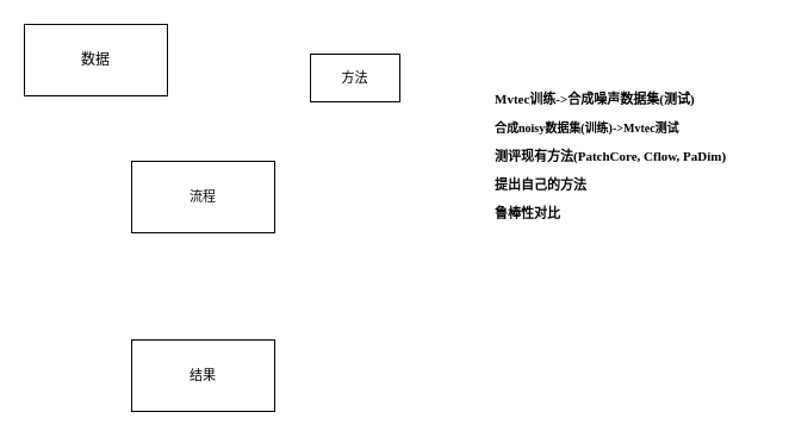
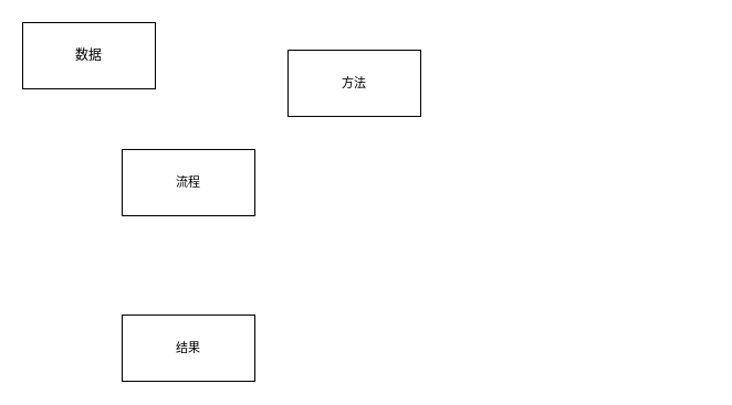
  <mxCell id="0" />
  <mxCell id="1" parent="0" />
  <mxCell id="2" value="数据" style="rounded=0;whiteSpace=wrap;html=1;direction=west;" parent="1" vertex="1"><mxGeometry x="20" y="20" width="120" height="60" as="geometry" /></mxCell>
- <mxCell id="3" value="&lt;h1&gt;&lt;p style=&quot;margin-top: 0pt ; margin-bottom: 0pt ; direction: ltr ; unicode-bidi: embed ; vertical-align: baseline&quot;&gt;&lt;font style=&quot;font-size: 11px&quot;&gt;&lt;span style=&quot;font-family: &amp;#34;times new roman&amp;#34;&quot;&gt;Mvtec&lt;/span&gt;&lt;span&gt;训练&lt;/span&gt;&lt;span style=&quot;font-family: &amp;#34;times new roman&amp;#34;&quot;&gt;-&amp;gt;&lt;/span&gt;&lt;span&gt;合成噪声数据集&lt;/span&gt;&lt;span style=&quot;font-family: &amp;#34;times new roman&amp;#34;&quot;&gt;(&lt;/span&gt;&lt;span&gt;测试&lt;/span&gt;&lt;span style=&quot;font-family: &amp;#34;times new roman&amp;#34;&quot;&gt;)&lt;/span&gt;&lt;/font&gt;&lt;/p&gt;&lt;p style=&quot;margin-top: 0pt ; margin-bottom: 0pt ; direction: ltr ; unicode-bidi: embed ; vertical-align: baseline&quot;&gt;&lt;font style=&quot;font-size: 10px&quot;&gt;合成&lt;span style=&quot;font-family: &amp;#34;times new roman&amp;#34;&quot;&gt;noisy&lt;/span&gt;数据集&lt;span style=&quot;font-family: &amp;#34;times new roman&amp;#34;&quot;&gt;(&lt;/span&gt;训练&lt;span style=&quot;font-family: &amp;#34;times new roman&amp;#34;&quot;&gt;)-&amp;gt;&lt;/span&gt;&lt;span style=&quot;font-family: &amp;#34;times new roman&amp;#34;&quot;&gt;Mvtec&lt;/span&gt;测试&lt;/font&gt;&lt;/p&gt;&lt;p style=&quot;margin-top: 0pt ; margin-bottom: 0pt ; direction: ltr ; unicode-bidi: embed ; vertical-align: baseline&quot;&gt;&lt;font style=&quot;font-size: 11px&quot;&gt;&lt;span&gt;测评现有方法&lt;/span&gt;&lt;span style=&quot;font-family: &amp;#34;times new roman&amp;#34;&quot;&gt;(&lt;/span&gt;&lt;span style=&quot;font-family: &amp;#34;times new roman&amp;#34;&quot;&gt;PatchCore&lt;/span&gt;&lt;span style=&quot;font-family: &amp;#34;times new roman&amp;#34;&quot;&gt;, &lt;/span&gt;&lt;span style=&quot;font-family: &amp;#34;times new roman&amp;#34;&quot;&gt;Cflow&lt;/span&gt;&lt;span style=&quot;font-family: &amp;#34;times new roman&amp;#34;&quot;&gt;, &lt;/span&gt;&lt;span style=&quot;font-family: &amp;#34;times new roman&amp;#34;&quot;&gt;PaDim&lt;/span&gt;&lt;span style=&quot;font-family: &amp;#34;times new roman&amp;#34;&quot;&gt;)&lt;/span&gt;&lt;/font&gt;&lt;/p&gt;&lt;p style=&quot;margin-top: 0pt ; margin-bottom: 0pt ; direction: ltr ; unicode-bidi: embed ; vertical-align: baseline&quot;&gt;&lt;span&gt;&lt;font style=&quot;font-size: 11px&quot;&gt;提出自己的方法&lt;/font&gt;&lt;/span&gt;&lt;/p&gt;&lt;p style=&quot;margin-top: 0pt ; margin-bottom: 0pt ; direction: ltr ; unicode-bidi: embed ; vertical-align: baseline&quot;&gt;&lt;span&gt;&lt;font style=&quot;font-size: 11px&quot;&gt;鲁棒性对比&lt;/font&gt;&lt;/span&gt;&lt;/p&gt;&lt;/h1&gt;" style="text;html=1;strokeColor=none;fillColor=none;spacing=5;spacingTop=-20;whiteSpace=wrap;overflow=hidden;rounded=0;fontSize=10;" parent="1" vertex="1"><mxGeometry x="410" y="65" width="230" height="230" as="geometry" /></mxCell>
- <mxCell id="4" value="方法" style="whiteSpace=wrap;html=1;fontSize=11;" parent="1" vertex="1"><mxGeometry x="260" y="45" width="75" height="40" as="geometry" /></mxCell>
+ <mxCell id="4" value="方法" style="whiteSpace=wrap;html=1;fontSize=11;" parent="1" vertex="1"><mxGeometry x="260" y="45" width="120" height="60" as="geometry" /></mxCell>
  <mxCell id="5" value="流程" style="whiteSpace=wrap;html=1;fontSize=11;" parent="1" vertex="1"><mxGeometry x="110" y="135" width="120" height="60" as="geometry" /></mxCell>
  <mxCell id="6" value="结果" style="whiteSpace=wrap;html=1;fontSize=11;" parent="1" vertex="1"><mxGeometry x="110" y="285" width="120" height="60" as="geometry" /></mxCell>
